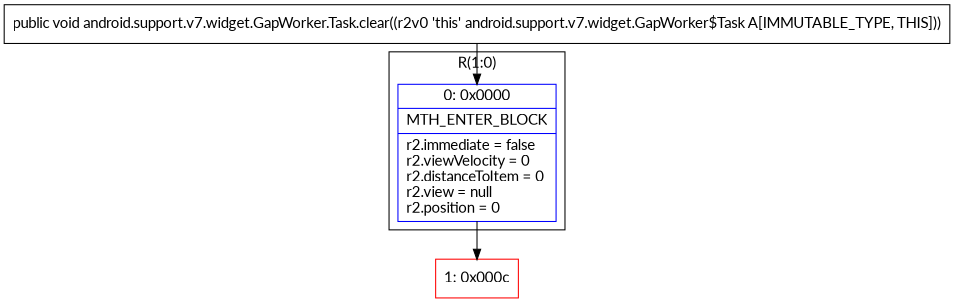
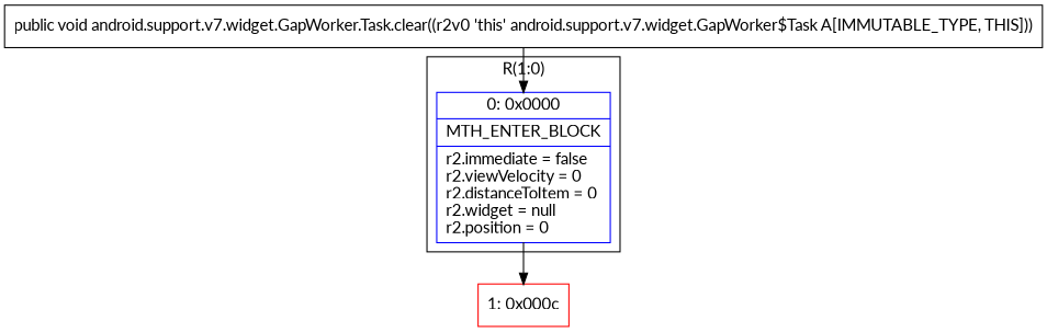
  digraph {
    fontname=Lato
    node [shape=record fontname=Lato]
    edge [fontname=Lato]
-   n1 [color=blue label="{0\:\ 0x0000|MTH_ENTER_BLOCK\l|r2.immediate = false\lr2.viewVelocity = 0\lr2.distanceToItem = 0\lr2.view = null\lr2.position = 0\l}"]
+   n1 [color=blue label="{0\:\ 0x0000|MTH_ENTER_BLOCK\l|r2.immediate = false\lr2.viewVelocity = 0\lr2.distanceToItem = 0\lr2.widget = null\lr2.position = 0\l}"]
    n2 [color=red label="{1\:\ 0x000c}"]
    n3 [label="{public void android.support.v7.widget.GapWorker.Task.clear((r2v0 'this' android.support.v7.widget.GapWorker$Task A[IMMUTABLE_TYPE, THIS])) }"]
    subgraph cluster_1 {
      label="R(1:0)"
      n1
    }
    n1 -> n2
    n3 -> n1
  }
